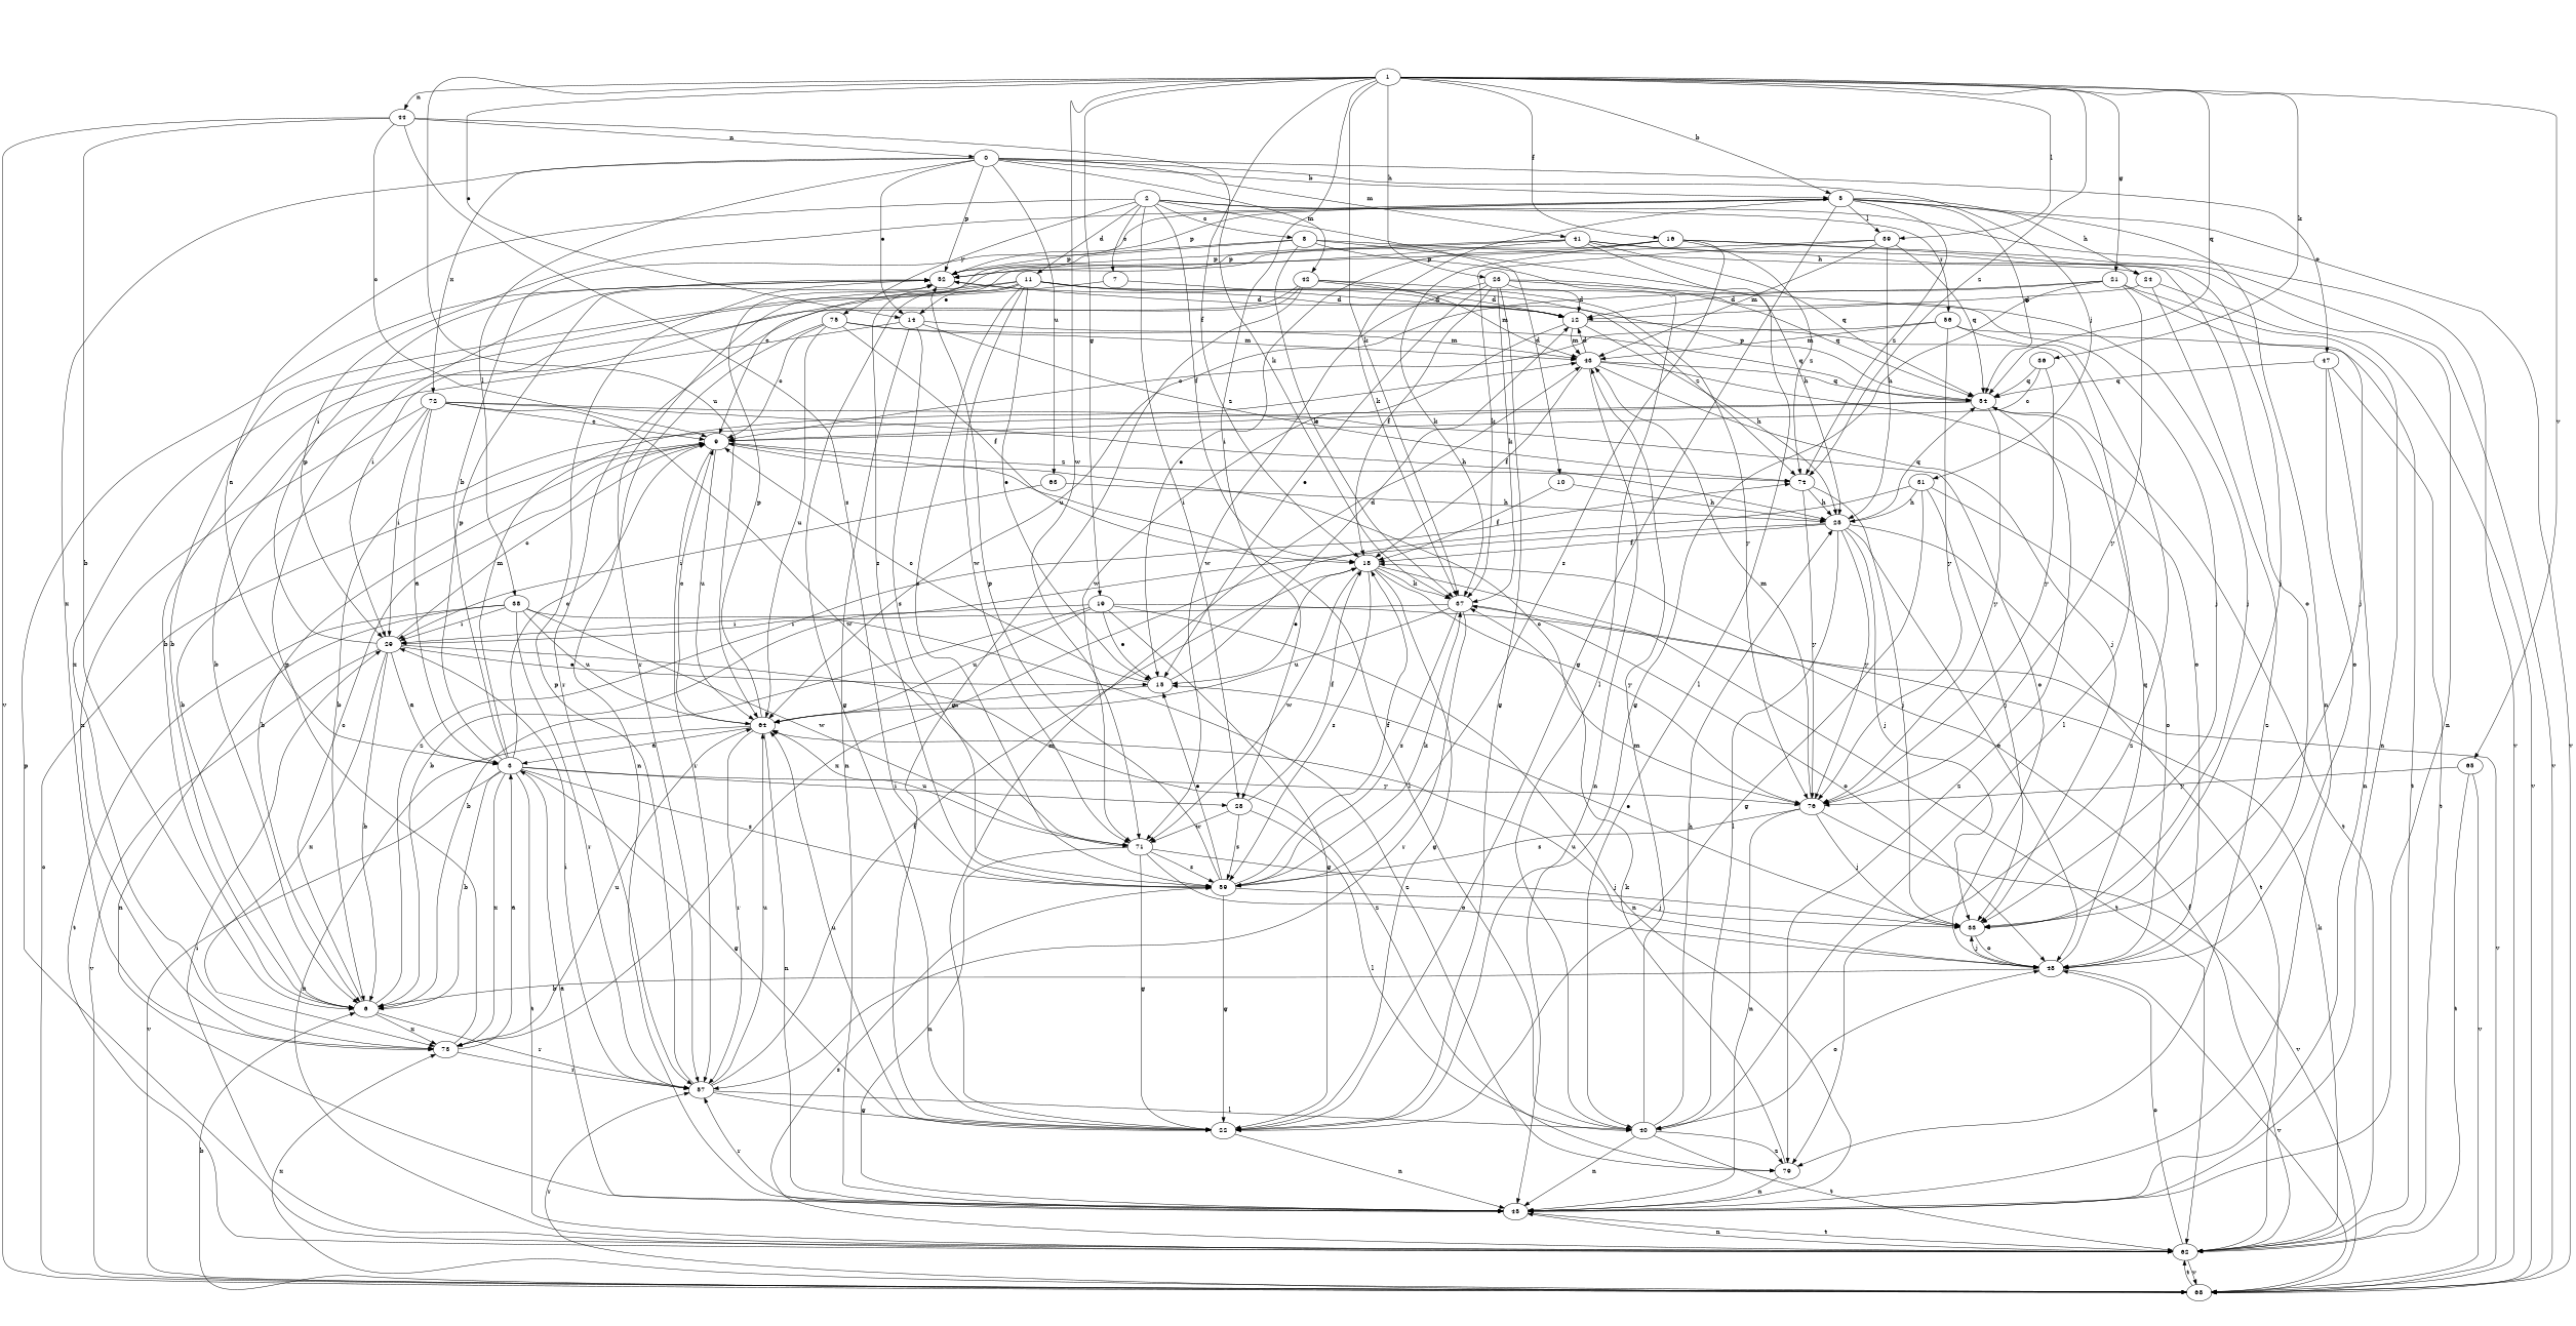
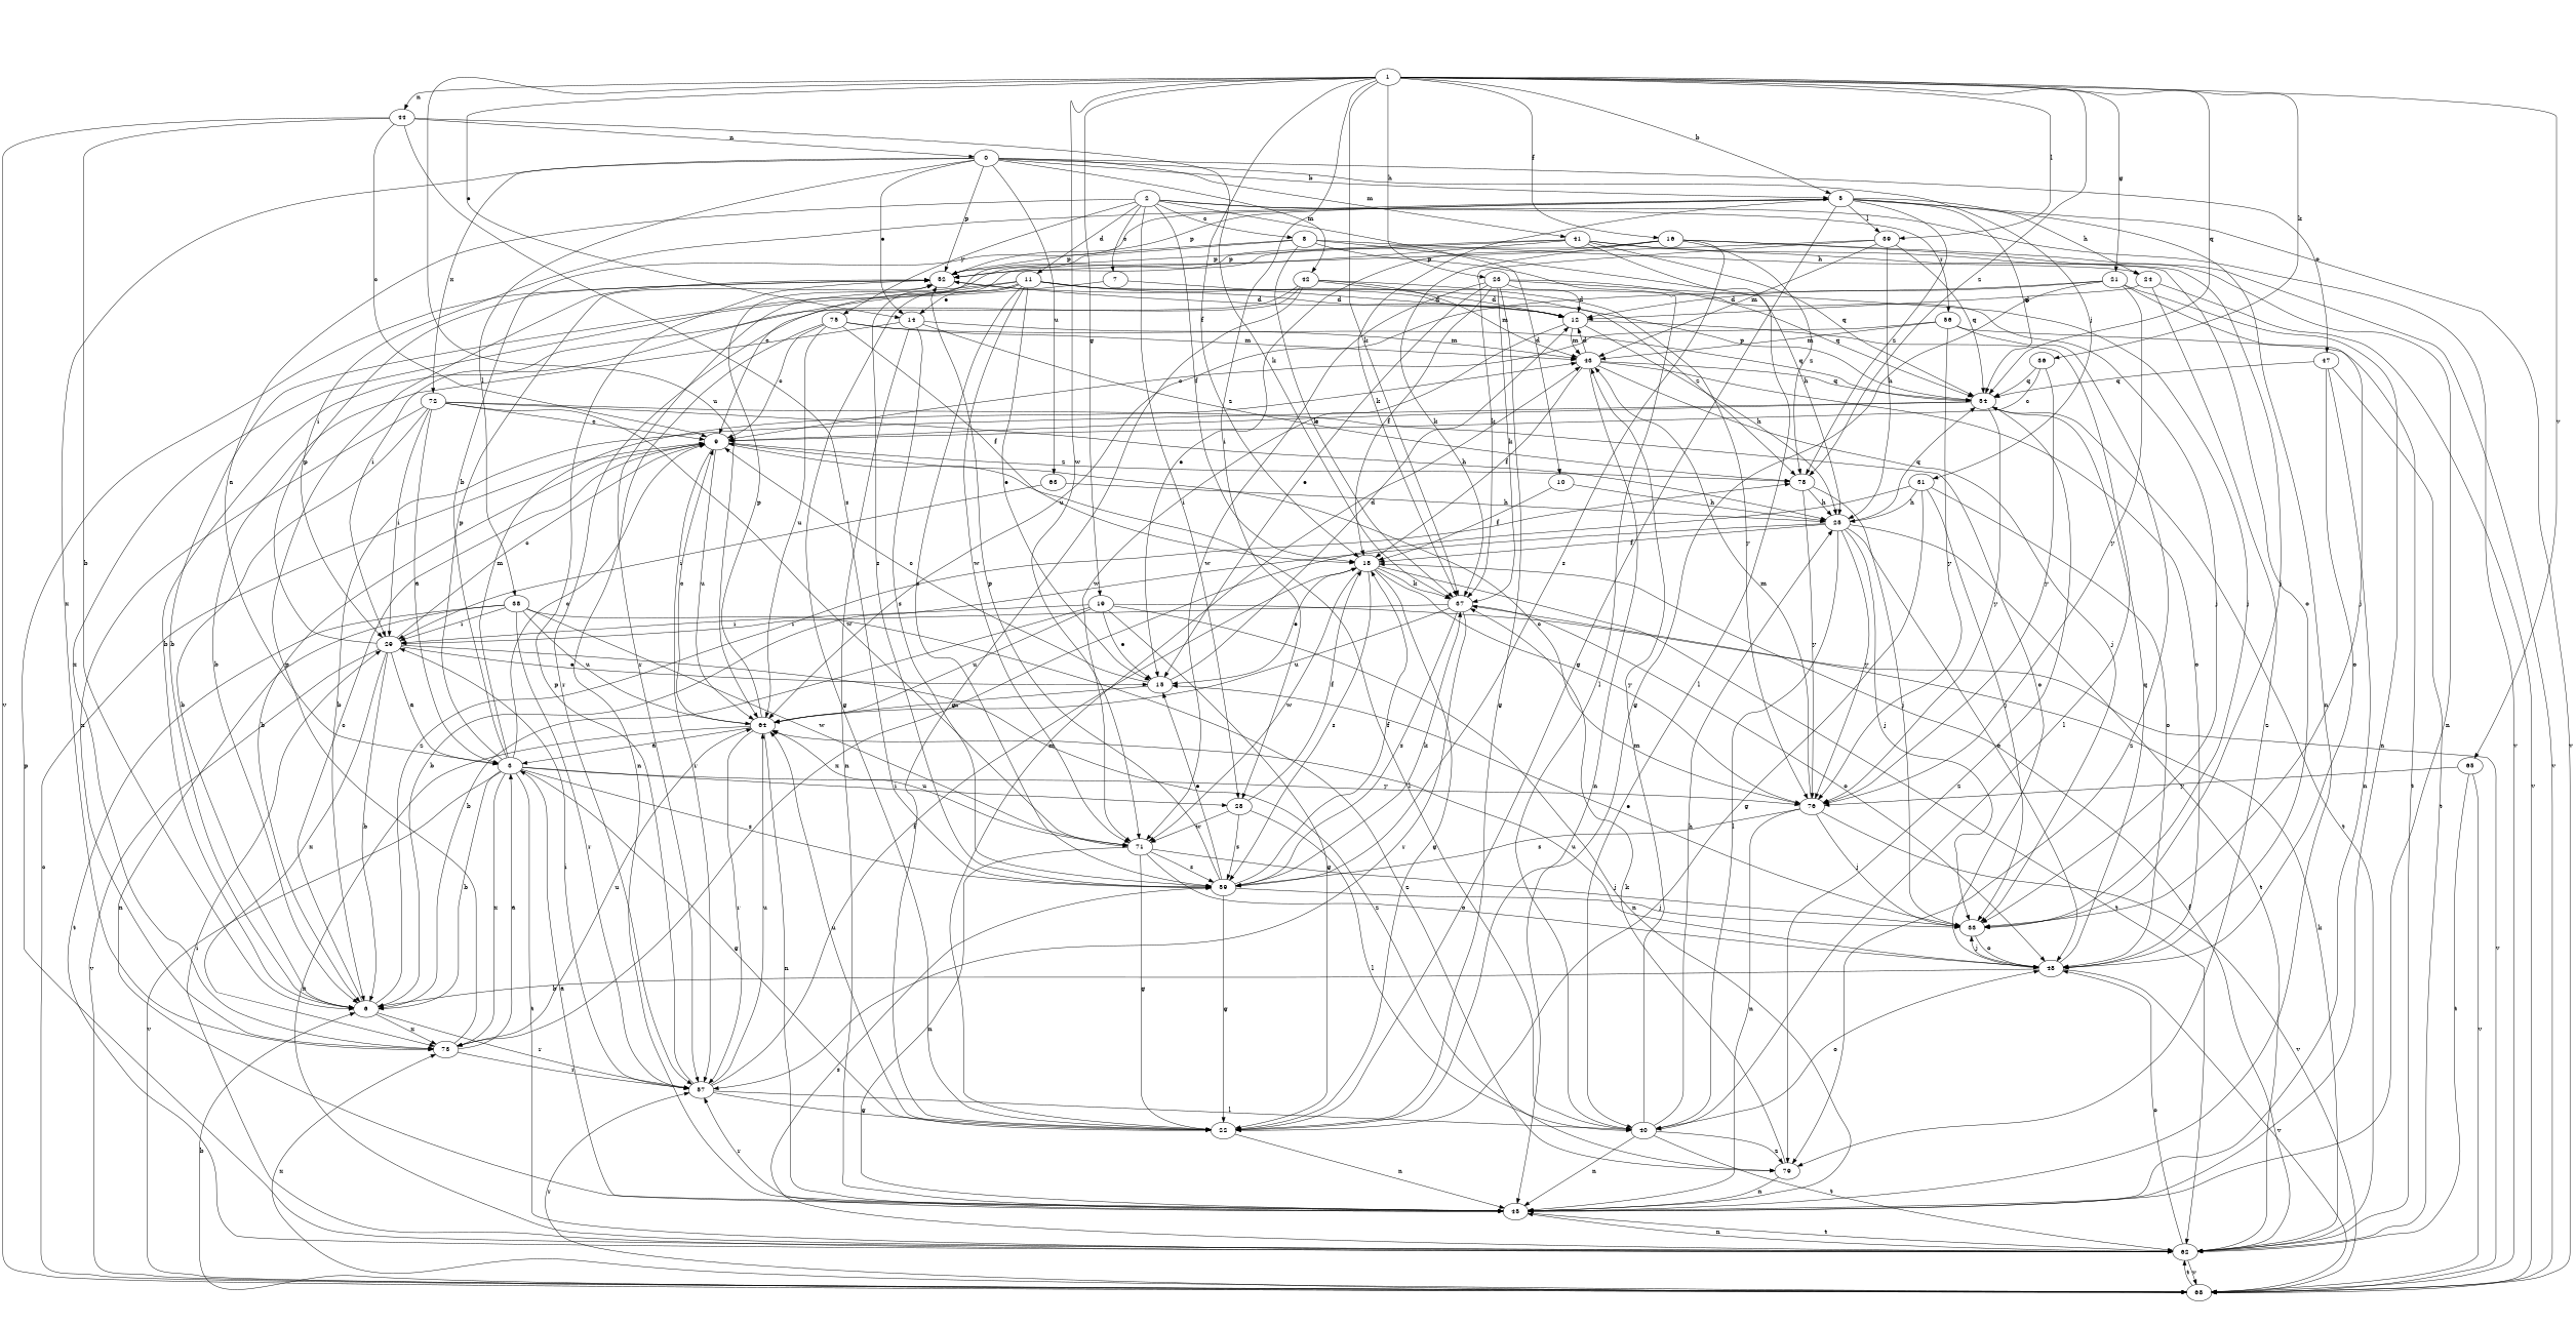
  strict digraph {
    0
    5
    14
    31
    38
    41
    42
    47
    52
    63
    72
    73
    37
    39
    54
-   78 [label=74]
+   78
    68
    22
    24
    29
    45
    6
    43
    59
    25
    33
    48
    64
    71
    62
    57
    79
    40
    76
    12
    44
    9
    3
    1
    16
    18
    19
    21
    23
    28
    36
    65
    15
    2
    7
    8
    10
    11
    56
    75
    0 -> 5 [label=b]
    0 -> 14 [label=e]
    0 -> 31 [label=j]
    0 -> 38 [label=l]
    0 -> 41 [label=m]
    0 -> 42 [label=m]
    0 -> 47 [label=o]
    0 -> 52 [label=p]
    0 -> 63 [label=u]
    0 -> 72 [label=x]
    0 -> 73 [label=x]
    5 -> 52 [label=p]
    5 -> 37 [label=k]
    5 -> 39 [label=l]
    5 -> 54 [label=q]
    5 -> 78 [label=z]
    5 -> 68 [label=v]
    5 -> 22 [label=g]
    5 -> 24 [label=h]
    5 -> 29 [label=i]
    5 -> 45 [label=n]
    14 -> 78 [label=z]
    14 -> 45 [label=n]
    14 -> 6 [label=b]
    14 -> 43 [label=m]
    14 -> 59 [label=s]
    31 -> 73 [label=x]
    31 -> 22 [label=g]
    31 -> 25 [label=h]
    31 -> 33 [label=j]
    31 -> 48 [label=o]
    38 -> 29 [label=i]
    38 -> 45 [label=n]
    38 -> 64 [label=u]
    38 -> 71 [label=w]
    38 -> 62 [label=t]
    38 -> 57 [label=r]
    38 -> 79 [label=z]
    41 -> 52 [label=p]
    41 -> 54 [label=q]
    41 -> 59 [label=s]
    41 -> 33 [label=j]
    41 -> 48 [label=o]
    41 -> 57 [label=r]
    41 -> 40 [label=l]
    42 -> 22 [label=g]
    42 -> 6 [label=b]
    42 -> 43 [label=m]
    42 -> 57 [label=r]
    42 -> 76 [label=y]
    42 -> 12 [label=d]
    47 -> 54 [label=q]
    47 -> 45 [label=n]
    47 -> 48 [label=o]
    47 -> 62 [label=t]
    52 -> 12 [label=d]
    63 -> 29 [label=i]
    63 -> 25 [label=h]
    72 -> 73 [label=x]
    72 -> 29 [label=i]
    72 -> 6 [label=b]
    72 -> 25 [label=h]
    72 -> 48 [label=o]
    72 -> 71 [label=w]
    72 -> 9 [label=c]
    72 -> 3 [label=a]
    73 -> 52 [label=p]
    73 -> 64 [label=u]
    73 -> 57 [label=r]
    73 -> 3 [label=a]
    37 -> 29 [label=i]
    37 -> 59 [label=s]
    37 -> 48 [label=o]
    37 -> 64 [label=u]
    37 -> 57 [label=r]
    39 -> 52 [label=p]
    39 -> 37 [label=k]
    39 -> 54 [label=q]
    39 -> 43 [label=m]
    39 -> 25 [label=h]
    54 -> 52 [label=p]
    54 -> 6 [label=b]
    54 -> 62 [label=t]
    54 -> 79 [label=z]
    54 -> 76 [label=y]
    54 -> 9 [label=c]
    78 -> 25 [label=h]
    78 -> 33 [label=j]
    78 -> 76 [label=y]
    68 -> 73 [label=x]
    68 -> 6 [label=b]
    68 -> 62 [label=t]
    68 -> 57 [label=r]
    68 -> 9 [label=c]
    22 -> 45 [label=n]
    22 -> 43 [label=m]
    22 -> 64 [label=u]
    24 -> 68 [label=v]
    24 -> 79 [label=z]
    24 -> 12 [label=d]
    29 -> 52 [label=p]
    29 -> 73 [label=x]
    29 -> 68 [label=v]
    29 -> 6 [label=b]
    29 -> 79 [label=z]
    29 -> 9 [label=c]
    29 -> 3 [label=a]
    29 -> 15 [label=e]
    45 -> 62 [label=t]
    45 -> 57 [label=r]
    45 -> 3 [label=a]
    6 -> 73 [label=x]
    6 -> 78 [label=z]
    6 -> 57 [label=r]
    6 -> 9 [label=c]
    43 -> 54 [label=q]
    43 -> 45 [label=n]
    43 -> 33 [label=j]
    43 -> 48 [label=o]
    43 -> 12 [label=d]
    43 -> 18 [label=f]
    59 -> 52 [label=p]
    59 -> 37 [label=k]
    59 -> 22 [label=g]
    59 -> 33 [label=j]
    59 -> 18 [label=f]
    59 -> 15 [label=e]
    25 -> 54 [label=q]
    25 -> 6 [label=b]
    25 -> 33 [label=j]
    25 -> 48 [label=o]
    25 -> 62 [label=t]
    25 -> 40 [label=l]
    25 -> 76 [label=y]
    25 -> 18 [label=f]
    33 -> 48 [label=o]
    33 -> 15 [label=e]
    48 -> 54 [label=q]
    48 -> 68 [label=v]
    48 -> 6 [label=b]
    48 -> 33 [label=j]
    48 -> 64 [label=u]
    64 -> 52 [label=p]
    64 -> 45 [label=n]
    64 -> 62 [label=x]
    64 -> 57 [label=r]
    64 -> 9 [label=c]
    64 -> 3 [label=a]
    71 -> 22 [label=g]
    71 -> 45 [label=n]
    71 -> 59 [label=s]
    71 -> 33 [label=j]
    71 -> 48 [label=o]
    71 -> 64 [label=u]
    62 -> 52 [label=p]
    62 -> 37 [label=k]
    62 -> 68 [label=v]
    62 -> 29 [label=i]
    62 -> 45 [label=n]
    62 -> 59 [label=s]
    62 -> 48 [label=o]
    62 -> 18 [label=f]
    57 -> 52 [label=p]
    57 -> 22 [label=g]
    57 -> 29 [label=i]
    57 -> 64 [label=u]
    57 -> 40 [label=l]
    57 -> 18 [label=f]
    79 -> 37 [label=k]
    79 -> 45 [label=n]
    40 -> 45 [label=n]
    40 -> 43 [label=m]
    40 -> 25 [label=h]
    40 -> 48 [label=o]
    40 -> 62 [label=t]
    40 -> 79 [label=z]
    76 -> 68 [label=v]
    76 -> 45 [label=n]
    76 -> 43 [label=m]
    76 -> 59 [label=s]
    76 -> 33 [label=j]
    76 -> 9 [label=c]
    12 -> 43 [label=m]
    12 -> 25 [label=h]
    12 -> 71 [label=w]
    12 -> 40 [label=l]
    44 -> 0 [label=n]
    44 -> 37 [label=k]
    44 -> 68 [label=v]
    44 -> 6 [label=b]
    44 -> 59 [label=s]
    44 -> 9 [label=c]
    9 -> 78 [label=z]
    9 -> 6 [label=b]
    9 -> 64 [label=u]
    9 -> 57 [label=r]
    9 -> 40 [label=l]
    3 -> 5 [label=b]
    3 -> 52 [label=p]
    3 -> 73 [label=x]
    3 -> 68 [label=v]
    3 -> 22 [label=g]
    3 -> 6 [label=b]
    3 -> 43 [label=m]
    3 -> 59 [label=s]
    3 -> 62 [label=t]
    3 -> 76 [label=y]
    3 -> 9 [label=c]
    3 -> 28 [label=i]
    1 -> 5 [label=b]
    1 -> 14 [label=e]
    1 -> 37 [label=k]
    1 -> 39 [label=l]
    1 -> 54 [label=q]
    1 -> 78 [label=z]
    1 -> 64 [label=u]
    1 -> 71 [label=w]
    1 -> 44 [label=n]
    1 -> 16 [label=f]
    1 -> 18 [label=f]
    1 -> 19 [label=g]
    1 -> 21 [label=g]
    1 -> 23 [label=h]
    1 -> 28 [label=i]
    1 -> 36 [label=k]
    1 -> 65 [label=v]
    16 -> 52 [label=p]
    16 -> 37 [label=k]
    16 -> 78 [label=z]
    16 -> 68 [label=v]
    16 -> 45 [label=n]
    16 -> 59 [label=s]
    16 -> 15 [label=e]
    18 -> 37 [label=k]
    18 -> 22 [label=g]
    18 -> 59 [label=s]
    18 -> 71 [label=w]
    18 -> 62 [label=t]
    18 -> 76 [label=y]
    18 -> 15 [label=e]
    19 -> 68 [label=v]
    19 -> 22 [label=g]
    19 -> 29 [label=i]
    19 -> 45 [label=n]
    19 -> 6 [label=b]
    19 -> 64 [label=u]
    19 -> 15 [label=e]
    21 -> 22 [label=g]
    21 -> 45 [label=n]
    21 -> 33 [label=j]
    21 -> 64 [label=u]
    21 -> 76 [label=y]
    21 -> 12 [label=d]
    23 -> 37 [label=k]
    23 -> 54 [label=q]
    23 -> 22 [label=g]
    23 -> 33 [label=j]
    23 -> 71 [label=w]
    23 -> 12 [label=d]
    23 -> 18 [label=f]
    23 -> 15 [label=e]
    28 -> 59 [label=s]
    28 -> 71 [label=w]
    28 -> 40 [label=l]
    28 -> 18 [label=f]
    36 -> 54 [label=q]
    36 -> 76 [label=y]
    36 -> 9 [label=c]
    65 -> 68 [label=v]
    65 -> 62 [label=t]
    65 -> 76 [label=y]
    15 -> 64 [label=u]
    15 -> 12 [label=d]
    15 -> 9 [label=c]
    2 -> 68 [label=v]
    2 -> 3 [label=a]
    2 -> 18 [label=f]
    2 -> 28 [label=i]
    2 -> 7 [label=c]
    2 -> 8 [label=c]
    2 -> 10 [label=d]
    2 -> 11 [label=d]
    2 -> 56 [label=r]
    2 -> 75 [label=y]
    7 -> 73 [label=x]
    7 -> 12 [label=d]
    8 -> 52 [label=p]
    8 -> 37 [label=k]
    8 -> 24 [label=h]
    8 -> 25 [label=h]
    8 -> 40 [label=l]
    8 -> 9 [label=c]
    10 -> 25 [label=h]
    10 -> 18 [label=f]
    11 -> 14 [label=e]
    11 -> 78 [label=z]
    11 -> 22 [label=g]
    11 -> 29 [label=i]
    11 -> 6 [label=b]
    11 -> 59 [label=s]
    11 -> 33 [label=j]
    11 -> 71 [label=w]
    11 -> 12 [label=d]
    11 -> 15 [label=e]
    56 -> 43 [label=m]
    56 -> 62 [label=t]
    56 -> 79 [label=z]
    56 -> 76 [label=y]
    56 -> 9 [label=c]
    75 -> 54 [label=q]
    75 -> 45 [label=n]
    75 -> 43 [label=m]
    75 -> 64 [label=u]
    75 -> 9 [label=c]
    75 -> 18 [label=f]
  }
